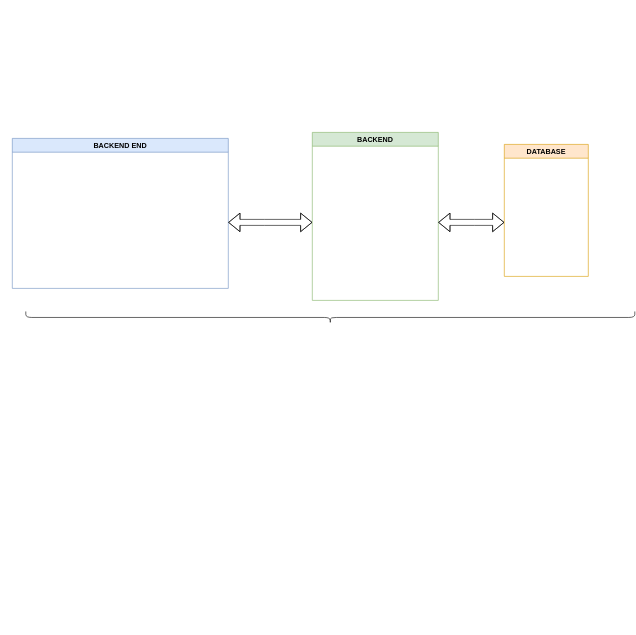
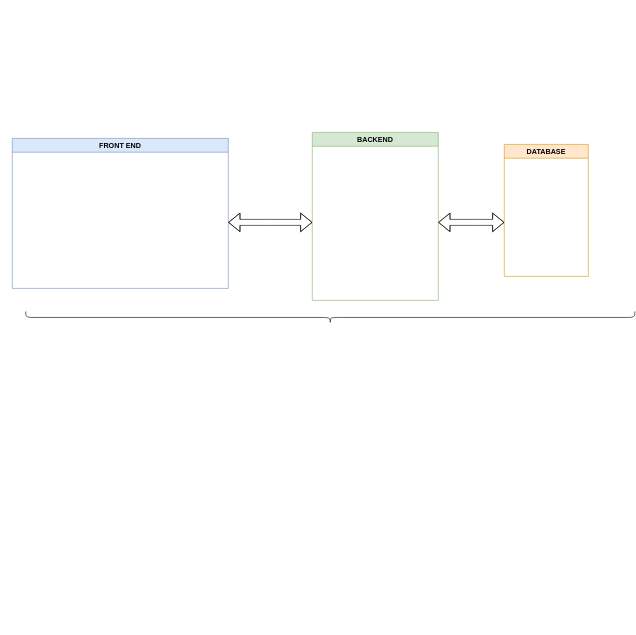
  <mxCell id="0" />
  <mxCell id="1" parent="0" />
- <mxCell id="2" value="BACKEND END" style="swimlane;whiteSpace=wrap;html=1;fillColor=#dae8fc;strokeColor=#6c8ebf;" vertex="1" parent="1"><mxGeometry x="20" y="230" width="360" height="250" as="geometry" /></mxCell>
+ <mxCell id="2" value="FRONT END" style="swimlane;whiteSpace=wrap;html=1;fillColor=#dae8fc;strokeColor=#6c8ebf;" vertex="1" parent="1"><mxGeometry x="20" y="230" width="360" height="250" as="geometry" /></mxCell>
  <mxCell id="3" value="" style="shape=image;verticalLabelPosition=bottom;labelBackgroundColor=default;verticalAlign=top;aspect=fixed;imageAspect=0;image=https://cdn0.iconfinder.com/data/icons/logos-brands-in-colors/128/react-512.png;" vertex="1" parent="2"><mxGeometry x="50.73" y="40" width="90" height="90" as="geometry" /></mxCell>
  <mxCell id="4" value="" style="shape=image;verticalLabelPosition=bottom;labelBackgroundColor=default;verticalAlign=top;aspect=fixed;imageAspect=0;image=https://upload.wikimedia.org/wikipedia/commons/thumb/2/29/TypeScript_Logo_%28Blue%29.svg/1024px-TypeScript_Logo_%28Blue%29.svg.png;" vertex="1" parent="2"><mxGeometry x="125" y="170.27" width="154.38" height="38" as="geometry" /></mxCell>
  <mxCell id="5" value="" style="shape=image;verticalLabelPosition=bottom;labelBackgroundColor=default;verticalAlign=top;aspect=fixed;imageAspect=0;image=https://upload.wikimedia.org/wikipedia/commons/thumb/4/4c/Typescript_logo_2020.svg/2048px-Typescript_logo_2020.svg.png;" vertex="1" parent="2"><mxGeometry x="75" y="168.54" width="41.46" height="41.46" as="geometry" /></mxCell>
  <mxCell id="6" value="" style="shape=image;verticalLabelPosition=bottom;labelBackgroundColor=default;verticalAlign=top;aspect=fixed;imageAspect=0;image=https://cdn.worldvectorlogo.com/logos/tailwind-css-1.svg;" vertex="1" parent="2"><mxGeometry x="190" y="59.04" width="150" height="51.92" as="geometry" /></mxCell>
  <mxCell id="7" value="BACKEND" style="swimlane;whiteSpace=wrap;html=1;fillColor=#d5e8d4;strokeColor=#82b366;" vertex="1" parent="1"><mxGeometry x="520" y="220" width="210" height="280" as="geometry" /></mxCell>
  <mxCell id="8" value="" style="shape=image;verticalLabelPosition=bottom;labelBackgroundColor=default;verticalAlign=top;aspect=fixed;imageAspect=0;image=https://1000logos.net/wp-content/uploads/2020/08/Python-Logo.png;" vertex="1" parent="7"><mxGeometry x="25" y="40" width="130" height="81.25" as="geometry" /></mxCell>
  <mxCell id="9" value="" style="shape=image;verticalLabelPosition=bottom;labelBackgroundColor=default;verticalAlign=top;aspect=fixed;imageAspect=0;image=https://vectorseek.com/wp-content/uploads/2023/09/FastAPI-Logo-Vector.svg-.png;" vertex="1" parent="7"><mxGeometry x="23.4" y="128.13" width="128.61" height="23.75" as="geometry" /></mxCell>
  <mxCell id="10" value="" style="shape=image;verticalLabelPosition=bottom;labelBackgroundColor=default;verticalAlign=top;aspect=fixed;imageAspect=0;image=https://www.vitoshacademy.com/wp-content/uploads/2015/05/sqlalchemy-logo1.png;" vertex="1" parent="7"><mxGeometry x="23.4" y="190" width="156.6" height="33.13" as="geometry" /></mxCell>
  <mxCell id="11" value="DATABASE" style="swimlane;whiteSpace=wrap;html=1;fillColor=#ffe6cc;strokeColor=#d79b00;" vertex="1" parent="1"><mxGeometry x="840" y="240" width="140" height="220" as="geometry" /></mxCell>
  <mxCell id="12" value="" style="shape=image;verticalLabelPosition=bottom;labelBackgroundColor=default;verticalAlign=top;aspect=fixed;imageAspect=0;image=https://logonoid.com/images/postgresql-logo.png;" vertex="1" parent="11"><mxGeometry x="20" y="57.5" width="103.5" height="115" as="geometry" /></mxCell>
  <mxCell id="13" value="" style="shape=flexArrow;endArrow=classic;startArrow=classic;html=1;" edge="1" parent="1"><mxGeometry width="100" height="100" relative="1" as="geometry"><mxPoint x="380" y="370" as="sourcePoint" /><mxPoint x="520" y="370" as="targetPoint" /><Array as="points"><mxPoint x="440" y="370" /></Array></mxGeometry></mxCell>
  <mxCell id="14" value="" style="shape=flexArrow;endArrow=classic;startArrow=classic;html=1;" edge="1" parent="1"><mxGeometry width="100" height="100" relative="1" as="geometry"><mxPoint x="730" y="370" as="sourcePoint" /><mxPoint x="840" y="370" as="targetPoint" /><Array as="points"><mxPoint x="790" y="370" /></Array></mxGeometry></mxCell>
  <mxCell id="15" value="" style="shape=image;verticalLabelPosition=bottom;labelBackgroundColor=default;verticalAlign=top;aspect=fixed;imageAspect=0;image=https://www.mundodocker.com.br/wp-content/uploads/2015/06/docker_facebook_share.png;" vertex="1" parent="1"><mxGeometry x="440" y="547.58" width="106" height="90.54" as="geometry" /></mxCell>
  <mxCell id="16" value="" style="shape=curlyBracket;whiteSpace=wrap;html=1;rounded=1;labelPosition=left;verticalLabelPosition=middle;align=right;verticalAlign=middle;rotation=-90;" vertex="1" parent="1"><mxGeometry x="540" y="20.93" width="20" height="1015" as="geometry" /></mxCell>
  <mxCell id="17" value="" style="shape=image;verticalLabelPosition=bottom;labelBackgroundColor=default;verticalAlign=top;aspect=fixed;imageAspect=0;image=https://upload.wikimedia.org/wikipedia/commons/thumb/e/e0/Git-logo.svg/1200px-Git-logo.svg.png;" vertex="1" parent="1"><mxGeometry x="570" y="572.12" width="119.81" height="50" as="geometry" /></mxCell>
